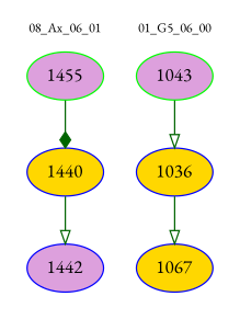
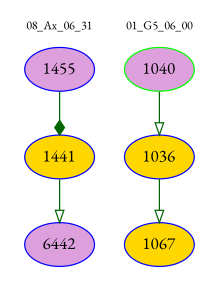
  digraph {
    fontname="EB Garamond"
    node [color=blue fillcolor=plum fontname="EB Garamond" style=filled]
    edge [arrowhead=onormal color=darkgreen fontname="EB Garamond"]
-   n1 [color=green label=1455]
-   n2 [fillcolor=gold label=1440]
-   n3 [label=1442]
-   n4 [color=green label=1043]
+   n1 [label=1455]
+   n2 [fillcolor=gold label=1441]
+   n3 [label=6442]
+   n4 [color=green label=1040]
    n5 [fillcolor=gold label=1036]
    n6 [fillcolor=gold label=1067]
    subgraph cluster_1 {
      color=white
      fontsize=10
-     label="08_Ax_06_01"
+     label="08_Ax_06_31"
      n1
      n2
      n3
    }
    subgraph cluster_2 {
      color=white
      fontsize=10
      label="01_G5_06_00"
      n4
      n5
      n6
    }
    n1 -> n2 [arrowhead=diamond]
    n2 -> n3
    n4 -> n5
    n5 -> n6
  }
